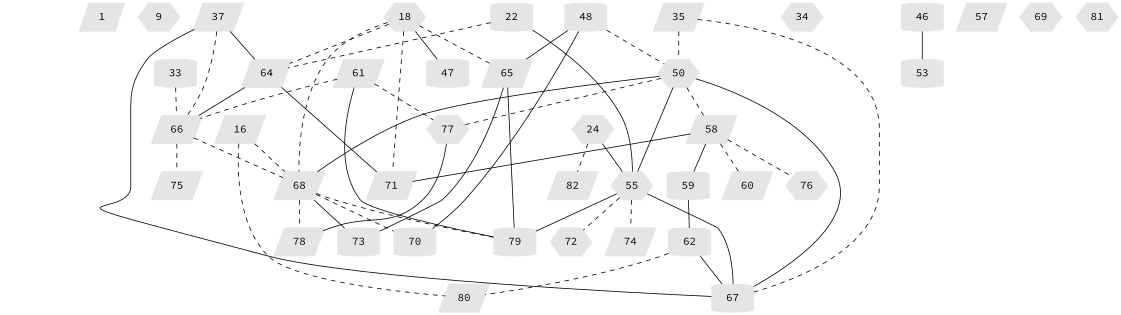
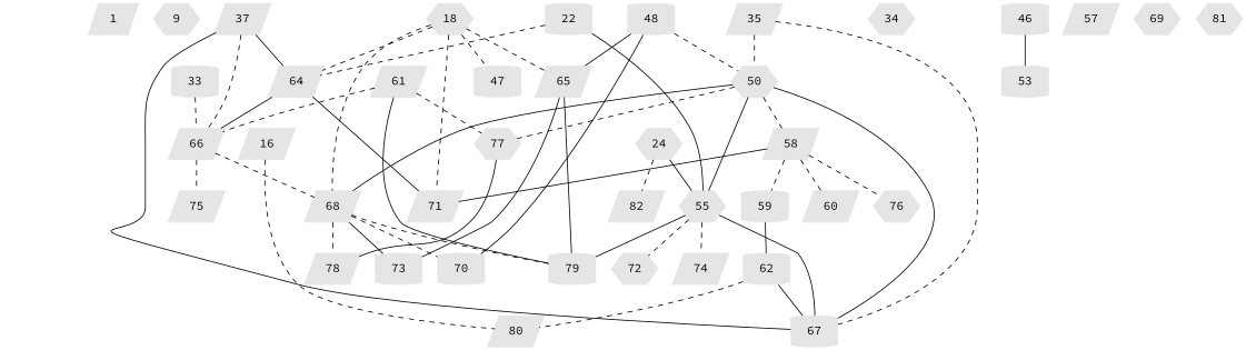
  graph {
    fontname="Source Code Pro"
    node [color=gray90 fontname="Source Code Pro" shape=parallelogram style=filled]
    edge [fontname="Source Code Pro" style=dashed]
    1
    9 [shape=hexagon]
    68 [super="+6+49"]
    70 [shape=cylinder super="+2+25+52"]
    79 [shape=cylinder super="+14+29"]
    73 [shape=cylinder]
    78
    16
    80
    18 [shape=hexagon]
    47 [shape=cylinder]
    64 [super="+51"]
    65 [super="+4"]
    71
    66 [super="+13+54+17+63+15+39"]
    55 [shape=hexagon super="+44+40"]
    67 [shape=cylinder super="+12+31+56"]
    72 [shape=hexagon]
    74
    22 [shape=cylinder]
    24 [shape=hexagon]
    82
    75
    33 [shape=cylinder]
    34 [shape=hexagon]
    35 [super="+30"]
    50 [shape=hexagon super="+38"]
    58 [super="+19+32"]
    77 [shape=hexagon super="+41+45"]
    37 [super="+23"]
    46 [shape=cylinder]
    53 [shape=cylinder]
    48 [shape=cylinder super="+36"]
    59 [shape=cylinder super="+10+21+28"]
    60
    76 [shape=hexagon]
    57
    62 [shape=cylinder]
    61
    69 [shape=hexagon]
    81 [shape=hexagon]
    68 -- 70 [weight=2]
    68 -- 79 [weight=2]
    68 -- 73 [style=solid]
    68 -- 78
-   16 -- 68
    16 -- 80
    18 -- 68
-   18 -- 47 [style=solid]
+   18 -- 47
    18 -- 64
    18 -- 65
    18 -- 71
    64 -- 71 [style=solid]
    64 -- 66 [style=solid]
    65 -- 79 [style=solid]
    65 -- 73 [style=solid]
    66 -- 68 [weight=2]
    66 -- 75
    55 -- 79 [style=solid weight=3]
    55 -- 67 [style=solid weight=2]
    55 -- 72
    55 -- 74
    22 -- 64
    22 -- 55 [style=solid]
    24 -- 55 [style=solid]
    24 -- 82
    33 -- 66
    35 -- 67
    35 -- 50 [weight=2]
    50 -- 68 [style=solid]
    50 -- 55 [style=solid]
    50 -- 67 [style=solid]
    50 -- 58 [weight=2]
    50 -- 77
    58 -- 71 [style=solid]
-   58 -- 59 [style=solid]
+   58 -- 59
    58 -- 60
    58 -- 76
    77 -- 78 [style=solid]
    37 -- 64 [style=solid]
    37 -- 66
    37 -- 67 [style=solid]
    46 -- 53 [style=solid]
    48 -- 70 [style=solid]
    48 -- 65 [style=solid weight=2]
    48 -- 50 [weight=3]
    59 -- 62 [style=solid]
    62 -- 80
    62 -- 67 [style=solid]
    61 -- 79 [style=solid]
    61 -- 66
    61 -- 77
  }
